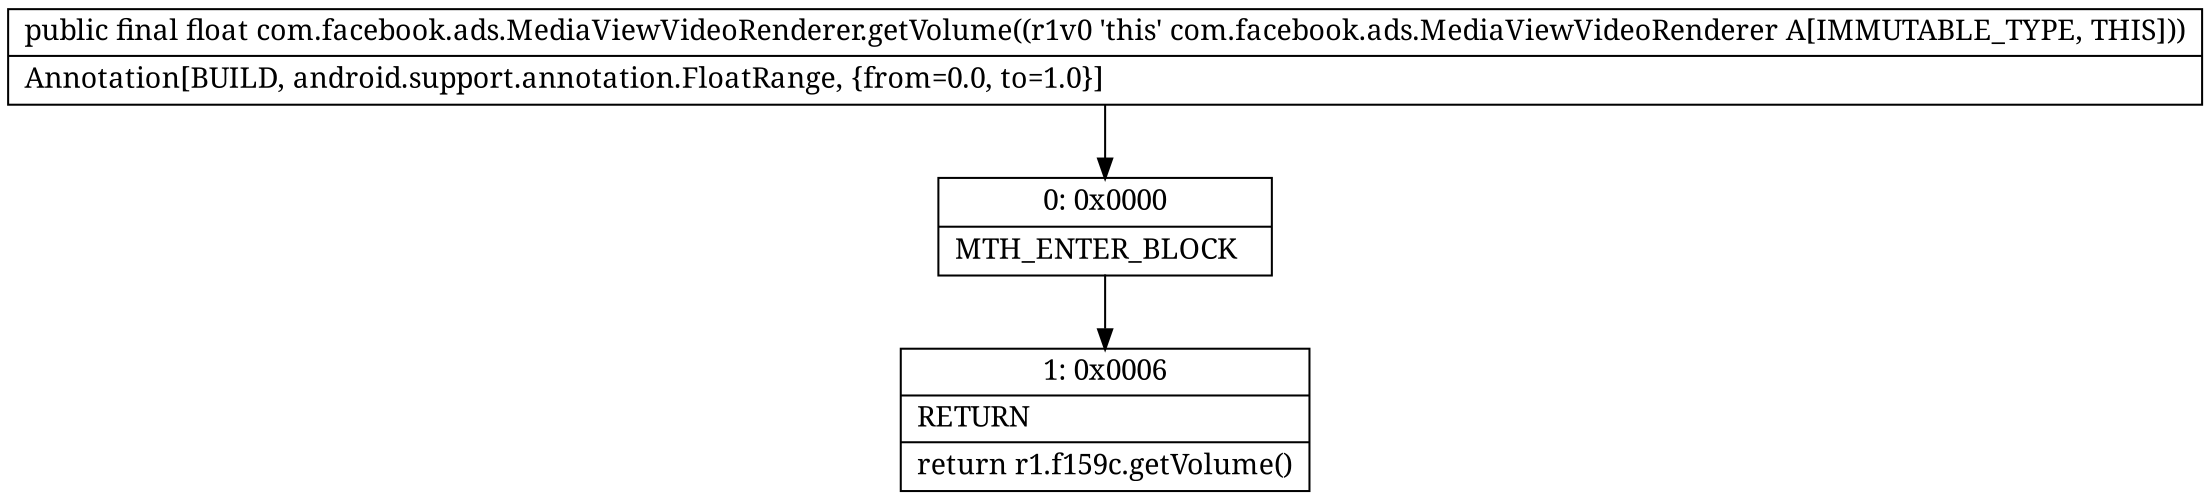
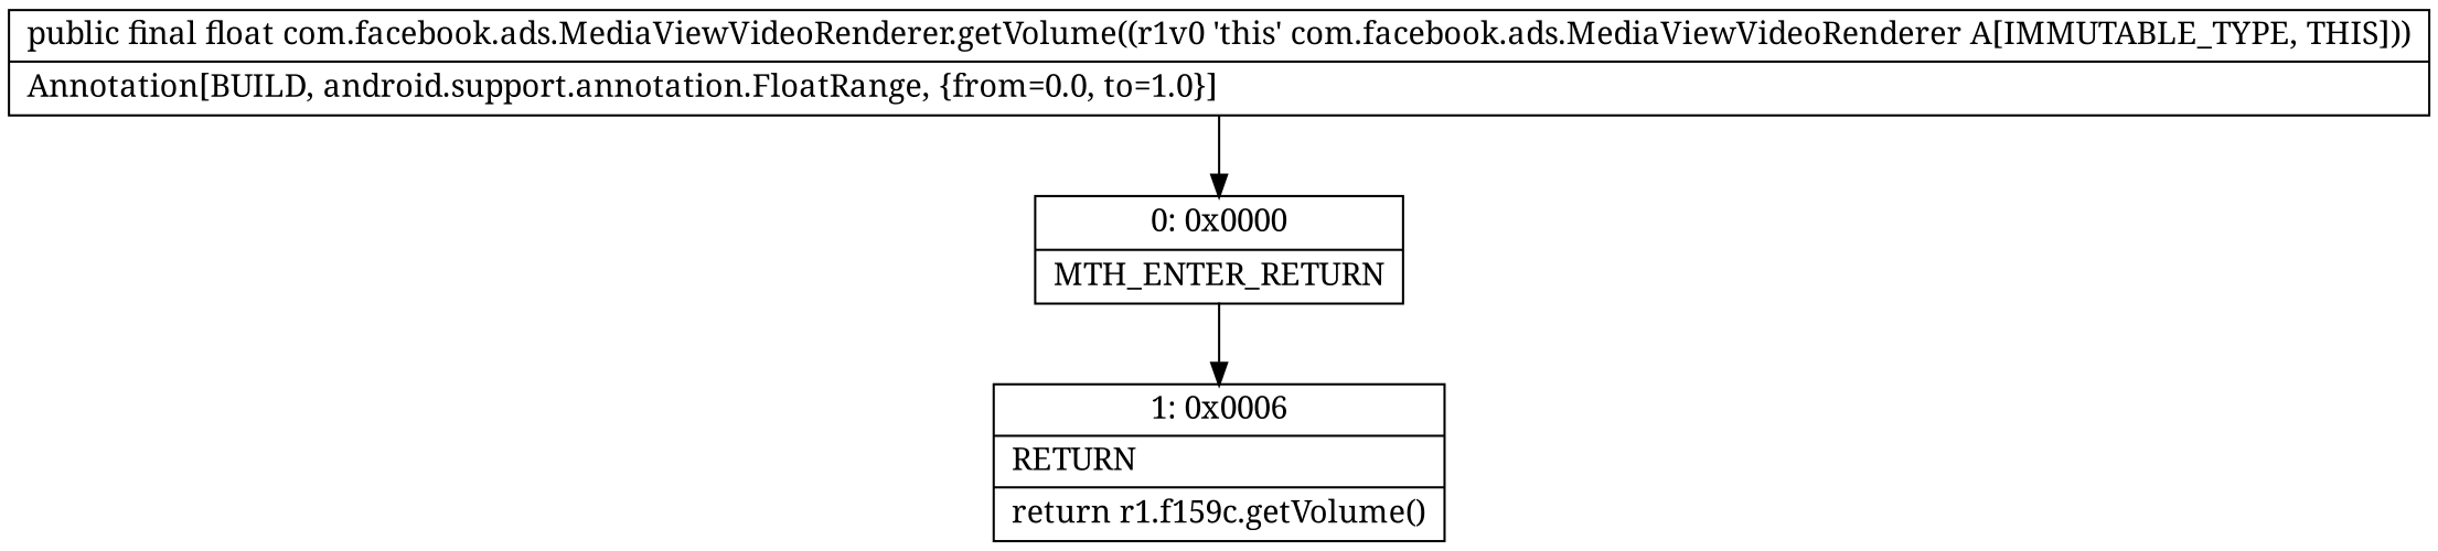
  digraph {
    fontname="Noto Serif"
    node [shape=record fontname="Noto Serif"]
    edge [fontname="Noto Serif"]
-   n1 [label="{0\:\ 0x0000|MTH_ENTER_BLOCK\l}"]
+   n1 [label="{0\:\ 0x0000|MTH_ENTER_RETURN\l}"]
    n2 [label="{1\:\ 0x0006|RETURN\l|return r1.f159c.getVolume()\l}"]
    n3 [label="{public final float com.facebook.ads.MediaViewVideoRenderer.getVolume((r1v0 'this' com.facebook.ads.MediaViewVideoRenderer A[IMMUTABLE_TYPE, THIS]))  | Annotation[BUILD, android.support.annotation.FloatRange, \{from=0.0, to=1.0\}]\l}"]
    n1 -> n2
    n3 -> n1
  }
